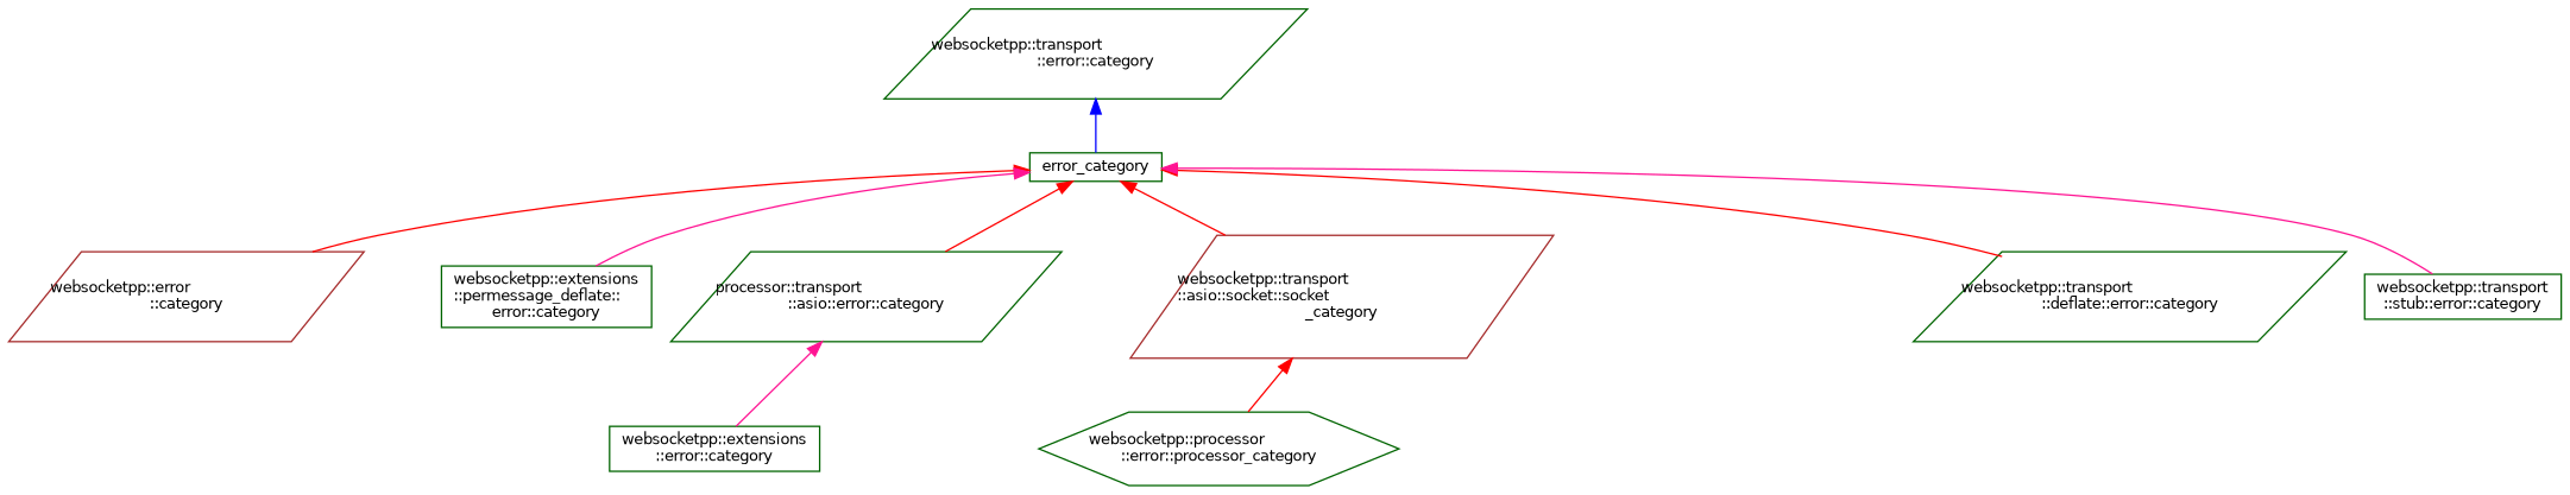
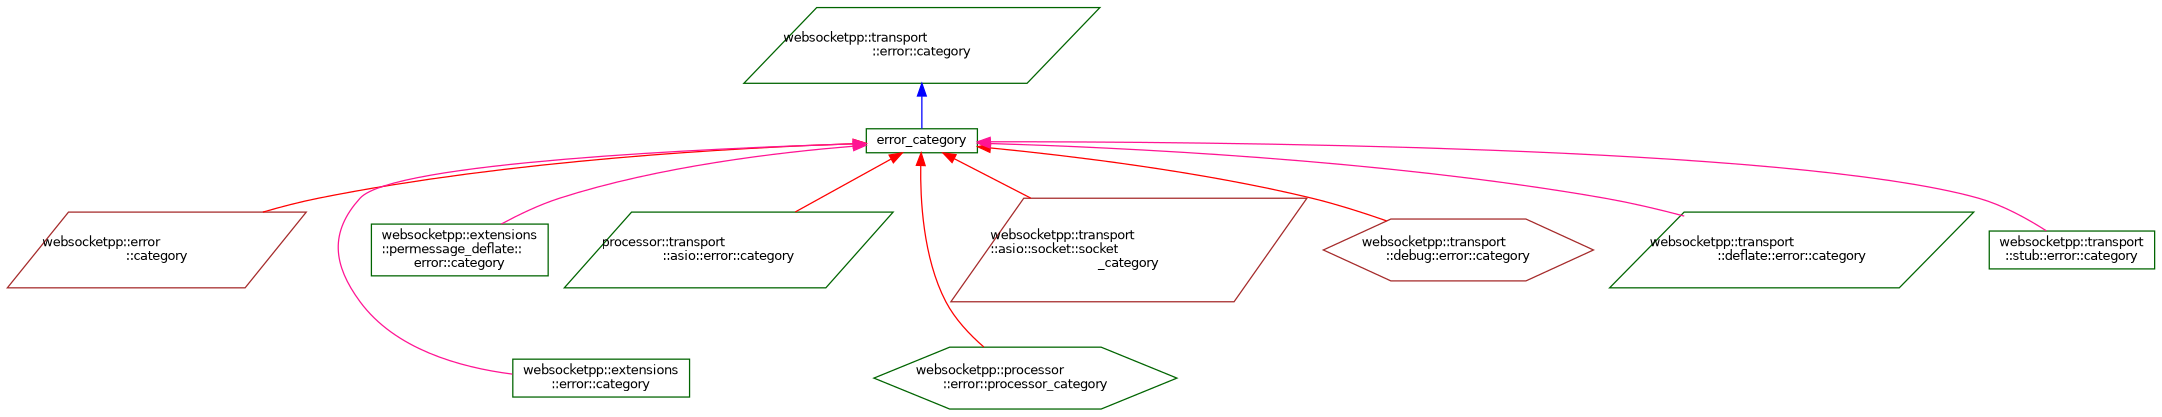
  digraph {
    rankdir=TB
    node [color=darkgreen fillcolor=white fontname=Helvetica fontsize=10 shape=parallelogram style=filled]
    edge [color=red dir=back fontname=Helvetica fontsize=10 labelfontname=Helvetica labelfontsize=10 style=solid]
    n1 [height=0.2 label=error_category shape=box width=0.4]
    n2 [color=brown height=0.2 label="websocketpp::error\l::category" width=0.4]
    n3 [height=0.2 label="websocketpp::extensions\l::error::category" shape=box width=0.4]
    n4 [height=0.2 label="websocketpp::extensions\l::permessage_deflate::\lerror::category" shape=box width=0.4]
    n5 [height=0.2 label="websocketpp::processor\l::error::processor_category" shape=hexagon width=0.4]
    n6 [height=0.2 label="processor::transport\l::asio::error::category" width=0.4]
    n7 [color=brown height=0.2 label="websocketpp::transport\l::asio::socket::socket\l_category" width=0.4]
+   n8 [color=brown height=0.2 label="websocketpp::transport\l::debug::error::category" shape=hexagon width=0.4]
    n9 [height=0.2 label="websocketpp::transport\l::deflate::error::category" width=0.4]
    n10 [height=0.2 label="websocketpp::transport\l::stub::error::category" shape=box width=0.4]
    n11 [height=0.2 label="websocketpp::transport\l::error::category" width=0.4]
    n1 -> n2
-   n6 -> n3 [color=deeppink]
+   n1 -> n3 [color=deeppink]
    n1 -> n4 [color=deeppink]
-   n7 -> n5
+   n1 -> n5
    n1 -> n6
    n1 -> n7
-   n1 -> n9
+   n1 -> n8
+   n1 -> n9 [color=deeppink]
    n1 -> n10 [color=deeppink]
    n11 -> n1 [color=blue]
  }
